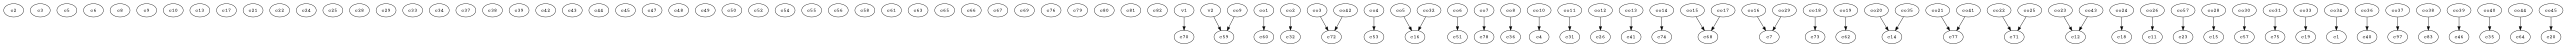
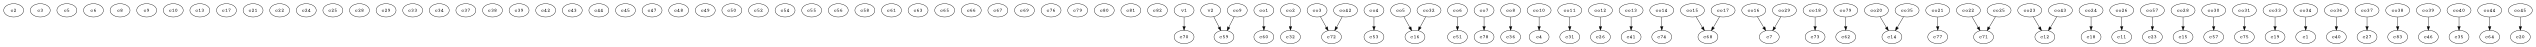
  strict digraph {
    fontname="Courier Prime"
    node [fontname="Courier Prime"]
    edge [fontname="Courier Prime" weight=1]
    c2
    c3
    c5
    c6
    c8
    c9
    c10
    c13
    c17
    c21
    c22
    c24
    c25
    c28
    c29
    c33
    c34
    c37
    c38
    c39
    c42
    c43
    c44
    c45
    c47
    c48
    c49
    c50
    c52
    c54
    c55
    c56
    c58
    c61
    c63
    c65
    c66
    c67
    c69
    c76
    c79
    c80
    c81
    c82
    v1
    c70
    v2
    c59
    co1
    c60
    co2
    c32
    co3
    c72
    co4
    c53
    co5
    c16
    co6
    c51
    co7
    c78
    co8
    c36
    co9
    co10
    c4
    co11
    c31
    co12
    c26
    co13
    c41
    co14
    c74
    co15
    c68
    co16
    c7
    co17
    co18
    c73
-   co19
+   co19 [label=co79]
    c62
    co20
    c14
    co21
    c77
    co22
    c71
    co23
    c12
    co24
    c18
    co25
    co26
    c11
    n98 [label=co57]
    c23
    co28
    c15
    co29
    co30
    c57
    co31
    c75
    co32
    co33
    c19
    co34
    c1
    co35
    co36
    c40
    co37
-   c27 [label=c97]
+   c27
    co38
    c83
    co39
    c46
    co40
    c35
-   co41
    co42
    co43
    co44
    c64
    co45
    c20
    v1 -> c70
    v2 -> c59
    co1 -> c60
    co2 -> c32
    co3 -> c72
    co4 -> c53
    co5 -> c16
    co6 -> c51
    co7 -> c78
    co8 -> c36
    co9 -> c59
    co10 -> c4
    co11 -> c31
    co12 -> c26
    co13 -> c41
    co14 -> c74
    co15 -> c68
    co16 -> c7
    co17 -> c68
    co18 -> c73
    co19 -> c62
    co20 -> c14
    co21 -> c77
    co22 -> c71
    co23 -> c12
    co24 -> c18
    co25 -> c71
    co26 -> c11
    n98 -> c23
    co28 -> c15
    co29 -> c7
    co30 -> c57
    co31 -> c75
    co32 -> c16
    co33 -> c19
    co34 -> c1
    co35 -> c14
    co36 -> c40
    co37 -> c27
    co38 -> c83
    co39 -> c46
    co40 -> c35
-   co41 -> c77
    co42 -> c72
    co43 -> c12
    co44 -> c64
    co45 -> c20
  }
